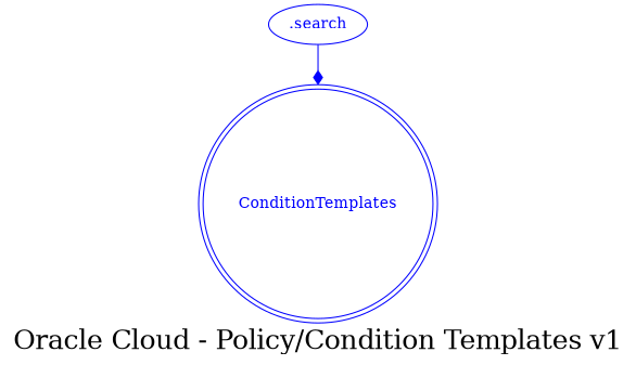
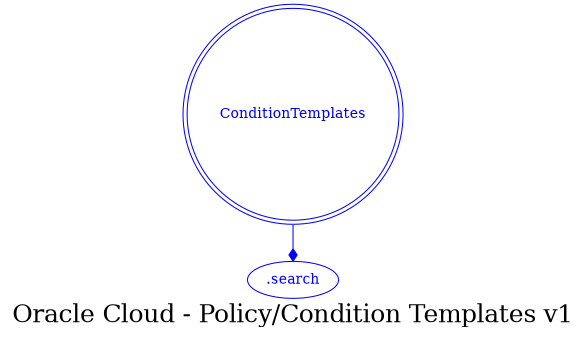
  digraph {
    fontsize=24
    label="Oracle Cloud - Policy/Condition Templates v1"
    splines=true
    node [color=blue fontcolor=blue]
    ConditionTemplates [shape=doublecircle]
    ".search" [shape=ellipse]
-   ".search" -> ConditionTemplates [arrowhead=diamond arrowtail=none color=blue fontcolor=blue]
+   ConditionTemplates -> ".search" [arrowhead=diamond arrowtail=none color=blue fontcolor=blue]
  }
